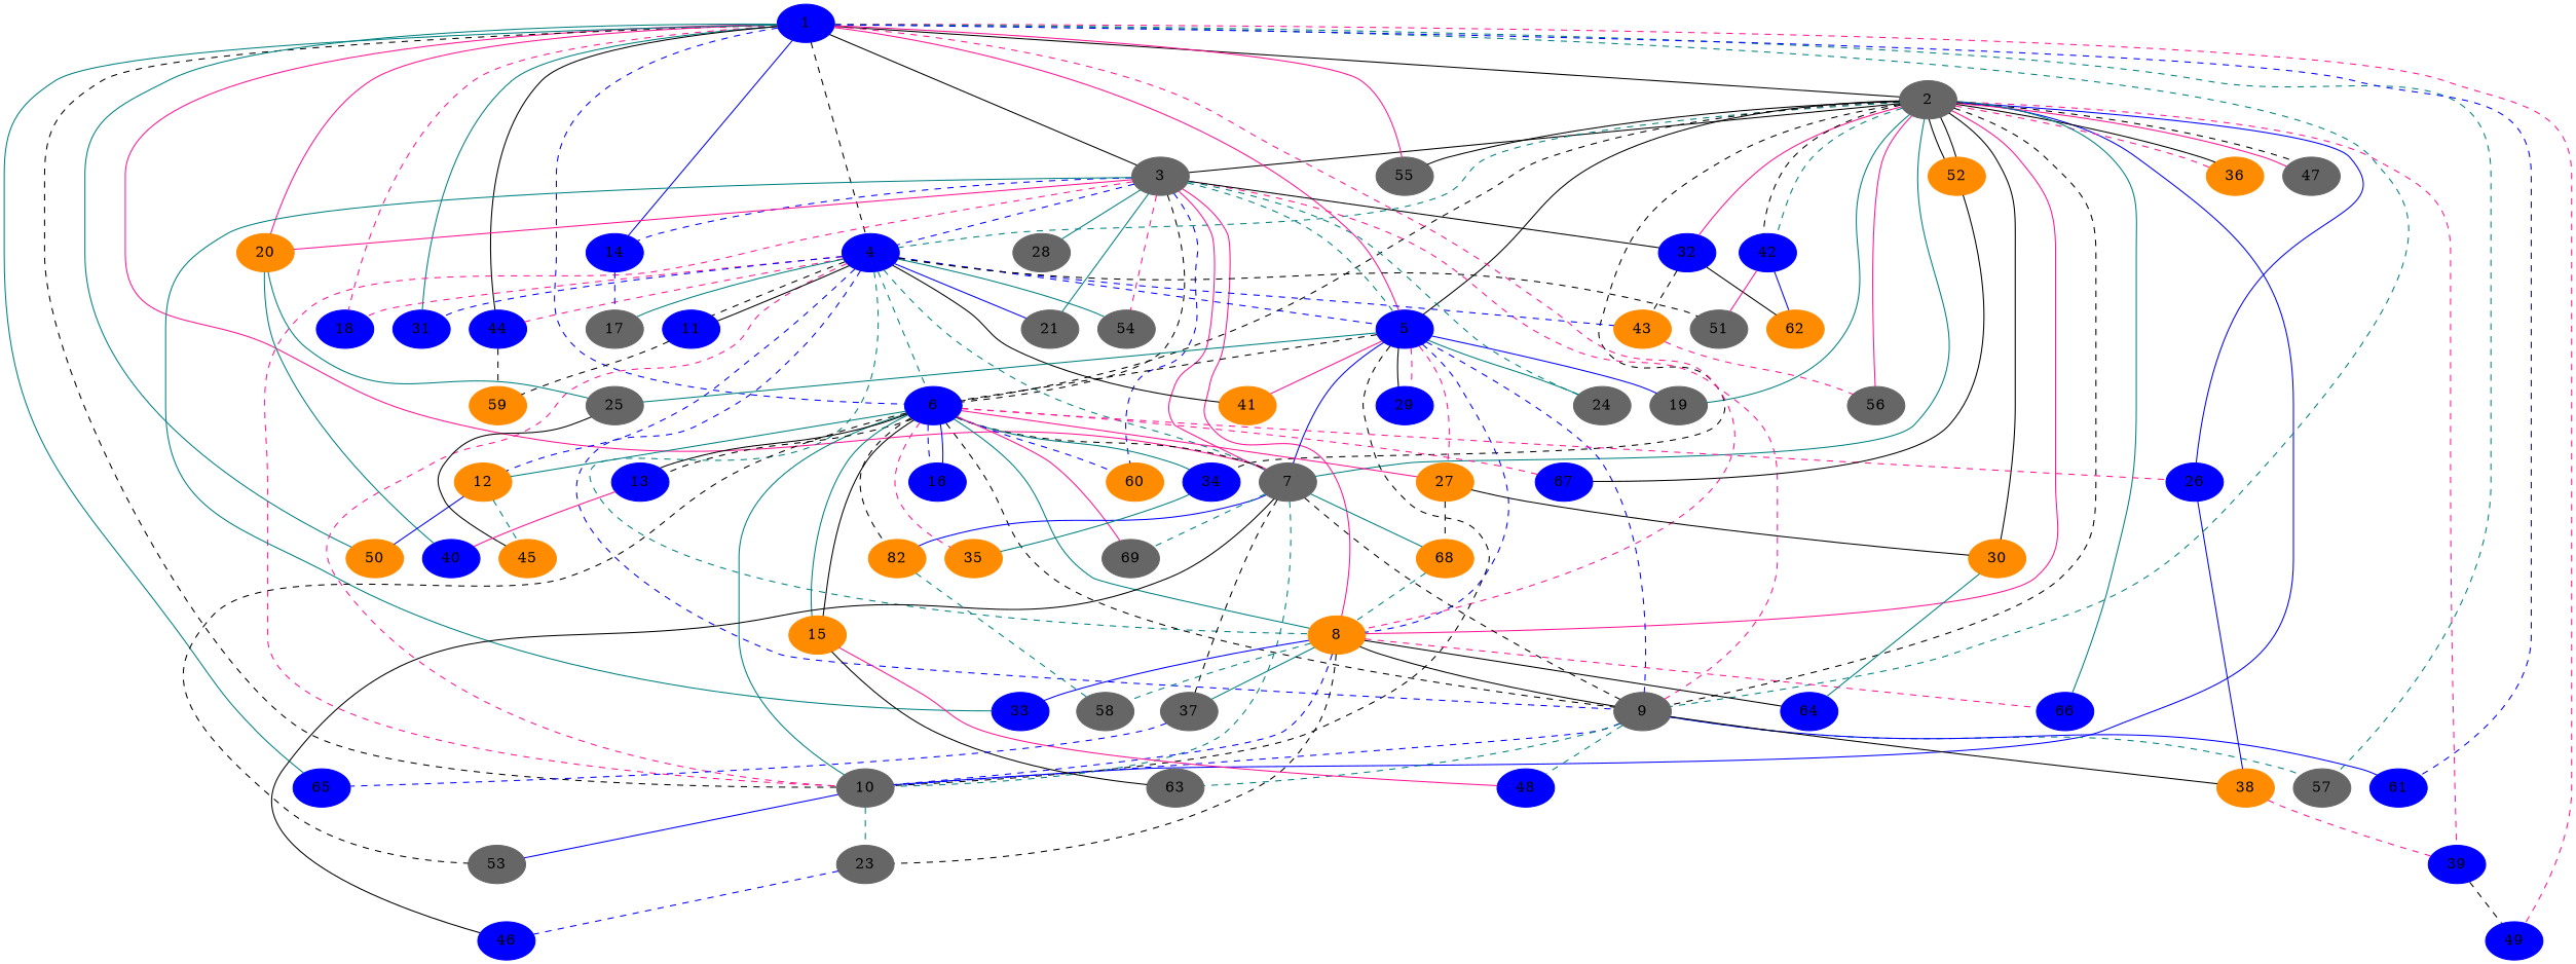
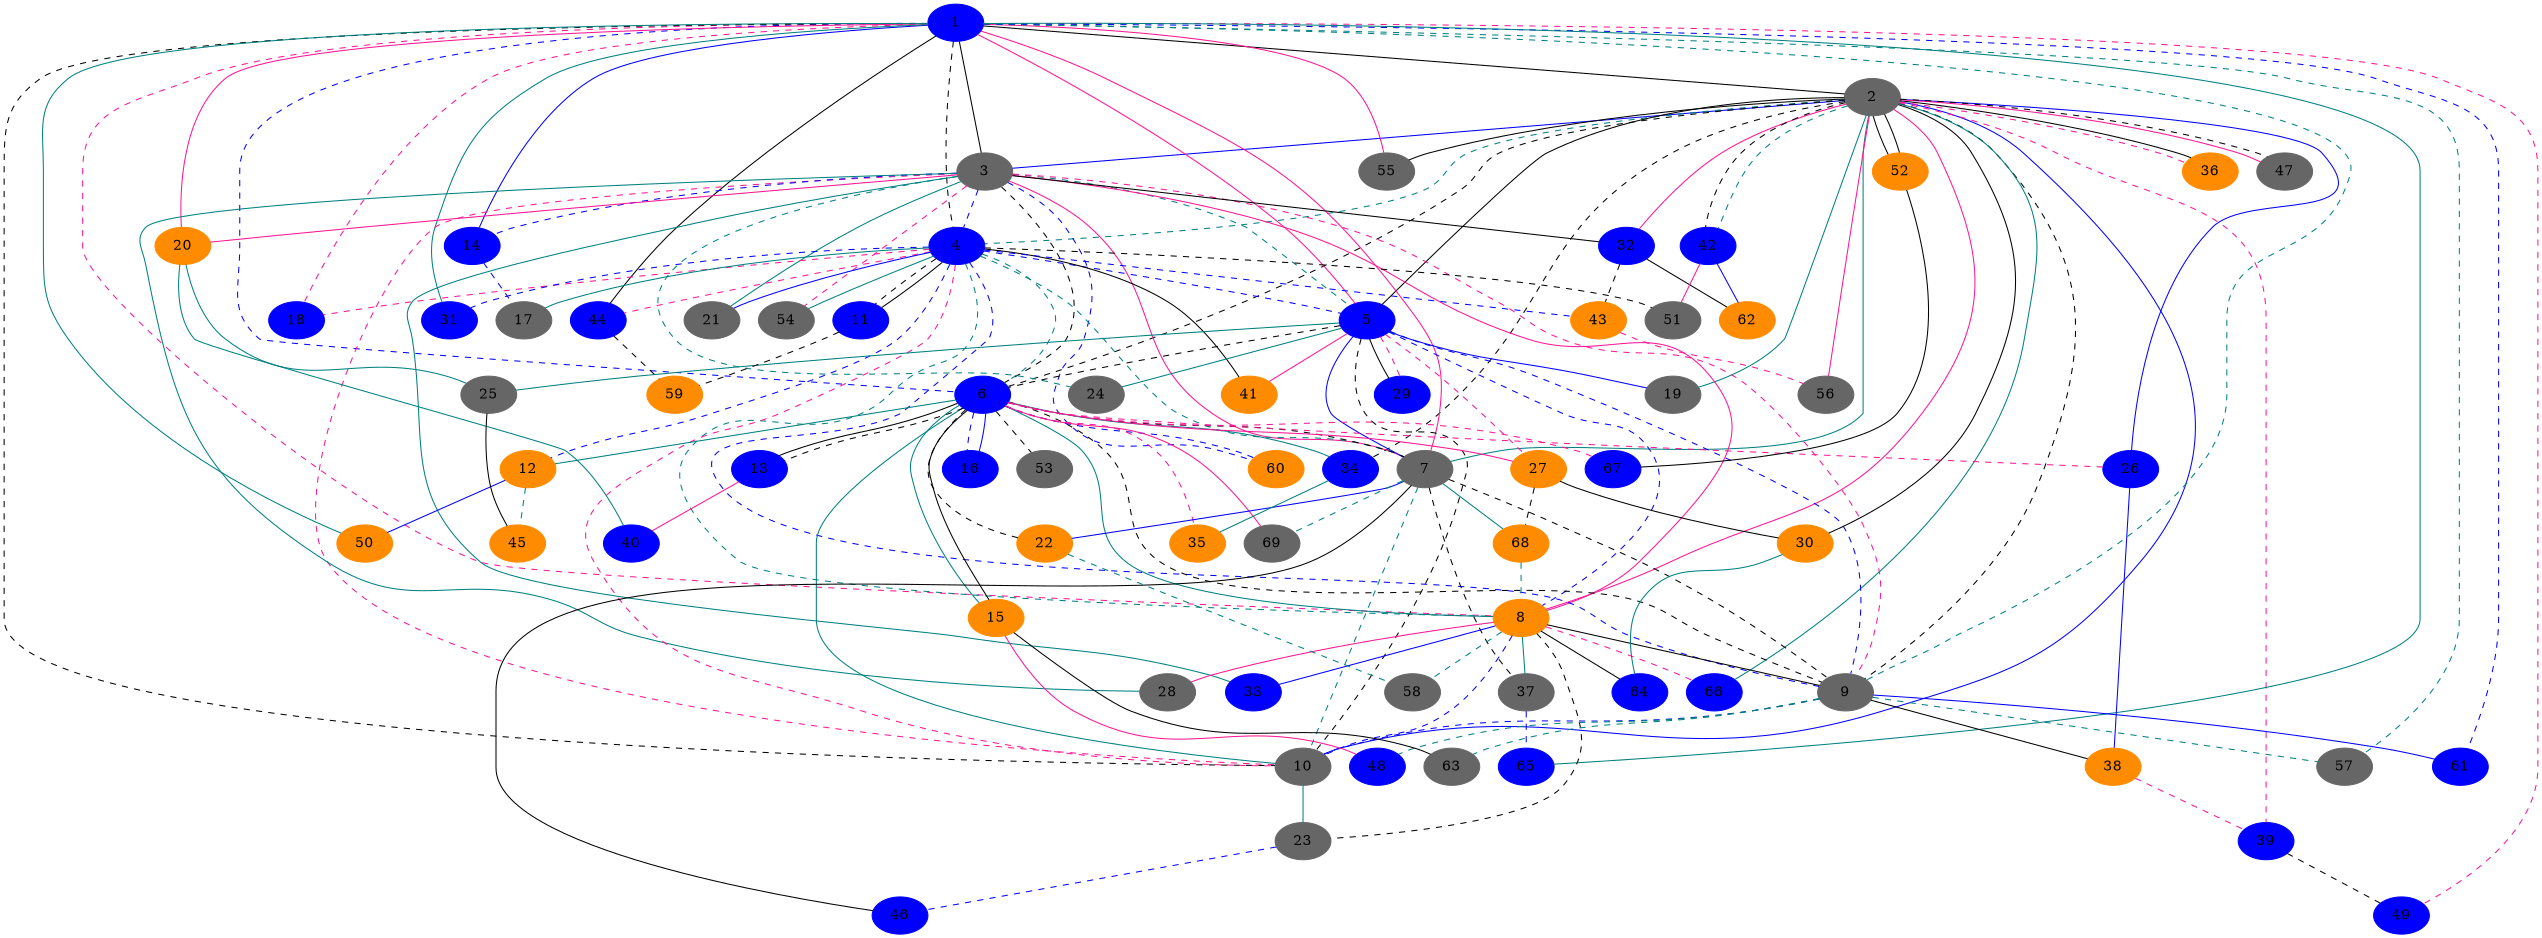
  graph {
    node [color=blue style=filled]
    edge [color=black style=dashed]
    2 [color=gray40]
    1
    3 [color=gray40]
    4
    5
    6
    7 [color=gray40]
    8 [color=darkorange]
    9 [color=gray40]
    10 [color=gray40]
    14
    18
    20 [color=darkorange]
    31
    44
    49
    50 [color=darkorange]
    55 [color=gray40]
    57 [color=gray40]
    61
    65
    19 [color=gray40]
    26
    30 [color=darkorange]
    32
    34
    36 [color=darkorange]
    39
    42
    47 [color=gray40]
    52 [color=darkorange]
    56 [color=gray40]
    66
    21 [color=gray40]
    24 [color=gray40]
    28 [color=gray40]
    33
    54 [color=gray40]
    60 [color=darkorange]
    11
    12 [color=darkorange]
    17 [color=gray40]
    41 [color=darkorange]
    43 [color=darkorange]
    51 [color=gray40]
    25 [color=gray40]
    27 [color=darkorange]
    29
    13
    15 [color=darkorange]
    16
-   22 [color=darkorange label=82]
+   22 [color=darkorange]
    35 [color=darkorange]
    53 [color=gray40]
    67
    69 [color=gray40]
    37 [color=gray40]
    46
    68 [color=darkorange]
    23 [color=gray40]
    58 [color=gray40]
    64
    38 [color=darkorange]
    48
    63 [color=gray40]
    40
    59 [color=darkorange]
    62 [color=darkorange]
    45 [color=darkorange]
-   2 -- 3 [style=solid]
+   2 -- 3 [color=blue style=solid]
    2 -- 4 [color=teal]
    2 -- 5 [style=solid]
    2 -- 6
    2 -- 7 [color=teal style=solid]
    2 -- 8 [color=deeppink style=solid]
    2 -- 9
    2 -- 10 [color=blue style=solid]
    2 -- 55 [style=solid]
    2 -- 19 [color=teal style=solid]
    2 -- 26 [color=blue style=solid]
    2 -- 30 [style=solid]
    2 -- 32 [color=deeppink style=solid]
    2 -- 34
    2 -- 36 [color=deeppink]
    2 -- 36 [style=solid]
    2 -- 39 [color=deeppink]
    2 -- 42
    2 -- 42 [color=teal]
    2 -- 47 [color=deeppink style=solid]
    2 -- 47
    2 -- 52 [style=solid]
    2 -- 52 [style=solid]
    2 -- 56 [color=deeppink style=solid]
    2 -- 66 [color=teal style=solid]
    1 -- 2 [style=solid]
    1 -- 3 [style=solid]
    1 -- 4
    1 -- 5 [color=deeppink style=solid]
    1 -- 6 [color=blue]
    1 -- 7 [color=deeppink style=solid]
    1 -- 8 [color=deeppink]
    1 -- 9 [color=teal]
    1 -- 10
    1 -- 14 [color=blue style=solid]
    1 -- 18 [color=deeppink]
    1 -- 20 [color=deeppink style=solid]
    1 -- 31 [color=teal style=solid]
    1 -- 44 [style=solid]
    1 -- 49 [color=deeppink]
    1 -- 50 [color=teal style=solid]
    1 -- 55 [color=deeppink style=solid]
    1 -- 57 [color=teal]
    1 -- 61 [color=blue]
    1 -- 65 [color=teal style=solid]
    3 -- 4 [color=blue]
    3 -- 5 [color=teal]
    3 -- 6
    3 -- 7 [color=deeppink style=solid]
    3 -- 8 [color=deeppink style=solid]
    3 -- 9 [color=deeppink]
    3 -- 10 [color=deeppink]
    3 -- 14 [color=blue]
    3 -- 20 [color=deeppink style=solid]
    3 -- 32 [style=solid]
    3 -- 21 [color=teal style=solid]
    3 -- 24 [color=teal]
    3 -- 28 [color=teal style=solid]
    3 -- 33 [color=teal style=solid]
    3 -- 54 [color=deeppink]
    3 -- 60 [color=blue]
    4 -- 5 [color=blue]
    4 -- 6 [color=teal]
    4 -- 7 [color=teal]
    4 -- 8 [color=teal]
    4 -- 9 [color=blue]
    4 -- 10 [color=deeppink]
    4 -- 18 [color=deeppink]
    4 -- 31 [color=blue]
    4 -- 44 [color=deeppink]
    4 -- 21 [color=blue style=solid]
    4 -- 54 [color=teal style=solid]
    4 -- 11
    4 -- 11 [style=solid]
    4 -- 12 [color=blue]
    4 -- 17 [color=teal style=solid]
    4 -- 41 [style=solid]
    4 -- 43 [color=blue]
    4 -- 51
    5 -- 6
    5 -- 7 [color=blue style=solid]
    5 -- 8 [color=blue]
    5 -- 9 [color=blue]
    5 -- 10
    5 -- 19 [color=blue style=solid]
    5 -- 24 [color=teal style=solid]
    5 -- 41 [color=deeppink style=solid]
    5 -- 25 [color=teal style=solid]
    5 -- 27 [color=deeppink]
    5 -- 29 [style=solid]
    5 -- 29 [color=deeppink]
    6 -- 7
    6 -- 8 [color=teal style=solid]
    6 -- 9
    6 -- 10 [color=teal style=solid]
    6 -- 26 [color=deeppink]
    6 -- 34 [color=teal style=solid]
    6 -- 60 [color=blue]
    6 -- 12 [color=teal style=solid]
    6 -- 27 [color=deeppink style=solid]
    6 -- 13 [style=solid]
    6 -- 13
    6 -- 15 [color=teal style=solid]
    6 -- 15 [style=solid]
    6 -- 16 [color=blue]
    6 -- 16 [color=blue style=solid]
    6 -- 22
    6 -- 35 [color=deeppink]
    6 -- 53
    6 -- 67 [color=deeppink]
    6 -- 69 [color=deeppink style=solid]
    7 -- 9
    7 -- 10 [color=teal]
    7 -- 22 [color=blue style=solid]
    7 -- 69 [color=teal]
    7 -- 37
    7 -- 46 [style=solid]
    7 -- 68 [color=teal style=solid]
    8 -- 9 [style=solid]
    8 -- 10 [color=blue]
    8 -- 66 [color=deeppink]
+   8 -- 28 [color=deeppink style=solid]
    8 -- 33 [color=blue style=solid]
    8 -- 37 [color=teal style=solid]
    8 -- 23
    8 -- 58 [color=teal]
    8 -- 64 [style=solid]
    9 -- 10 [color=blue]
    9 -- 57 [color=teal]
    9 -- 61 [color=blue style=solid]
    9 -- 38 [style=solid]
    9 -- 48 [color=teal]
    9 -- 63 [color=teal]
-   10 -- 53 [color=blue style=solid]
-   10 -- 23 [color=teal]
+   10 -- 23 [color=teal style=solid]
    14 -- 17 [color=blue]
    20 -- 25 [color=teal style=solid]
    20 -- 40 [color=teal style=solid]
    44 -- 59
    26 -- 38 [color=blue style=solid]
    30 -- 64 [color=teal style=solid]
    32 -- 43
    32 -- 62 [style=solid]
    34 -- 35 [color=teal style=solid]
    39 -- 49
    42 -- 51 [color=deeppink style=solid]
    42 -- 62 [color=blue style=solid]
    52 -- 67 [style=solid]
    11 -- 59
    12 -- 50 [color=blue style=solid]
    12 -- 45 [color=teal]
    43 -- 56 [color=deeppink]
    25 -- 45 [style=solid]
    27 -- 30 [style=solid]
    27 -- 68
    13 -- 40 [color=deeppink style=solid]
    15 -- 48 [color=deeppink style=solid]
    15 -- 63 [style=solid]
    22 -- 58 [color=teal]
    37 -- 65 [color=blue]
    68 -- 8 [color=teal]
    23 -- 46 [color=blue]
    38 -- 39 [color=deeppink]
  }
